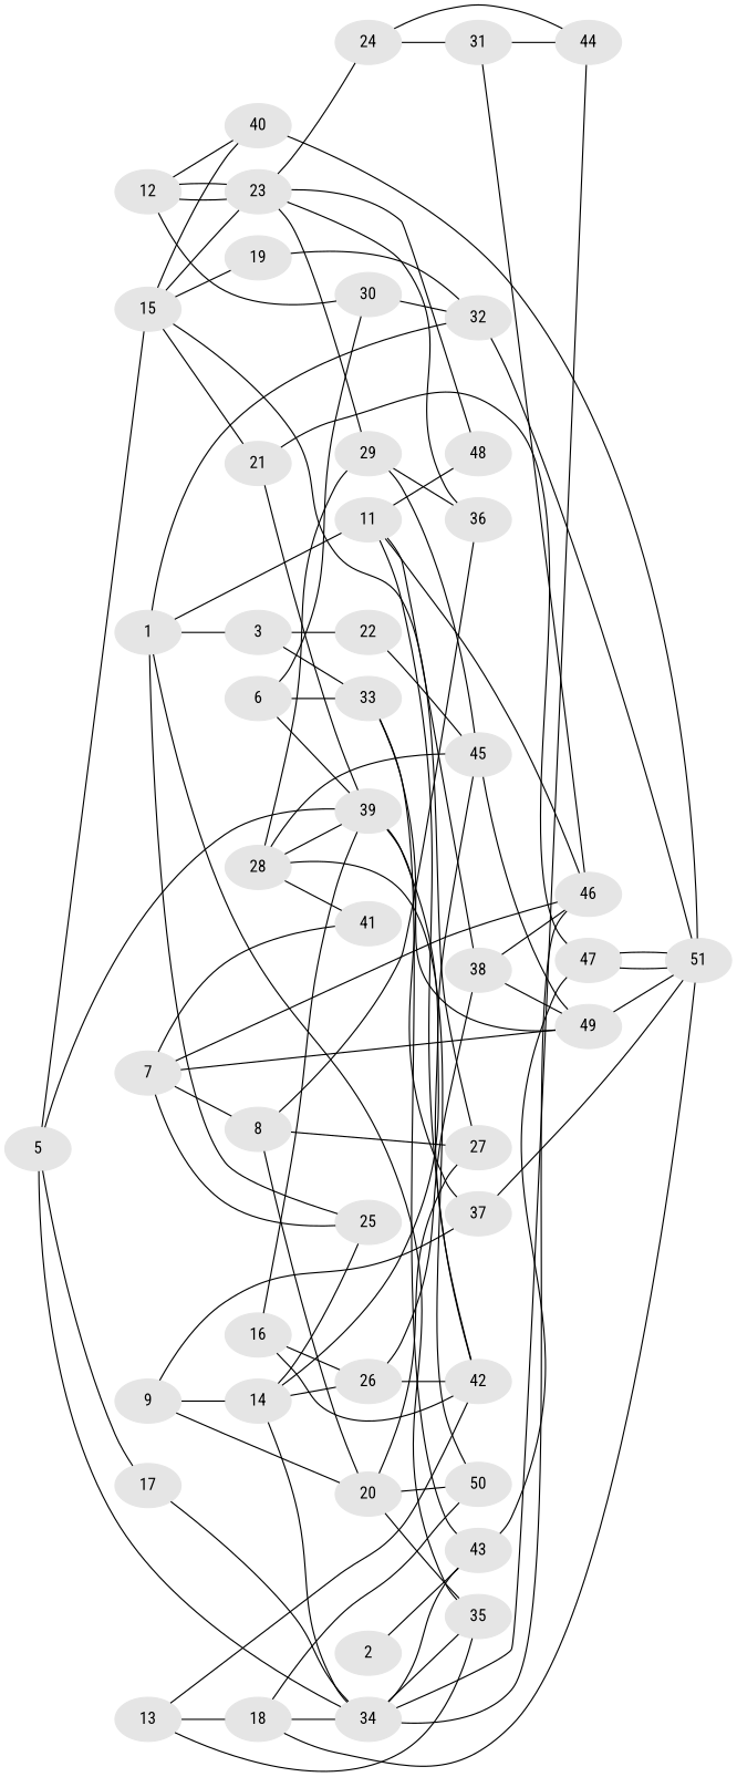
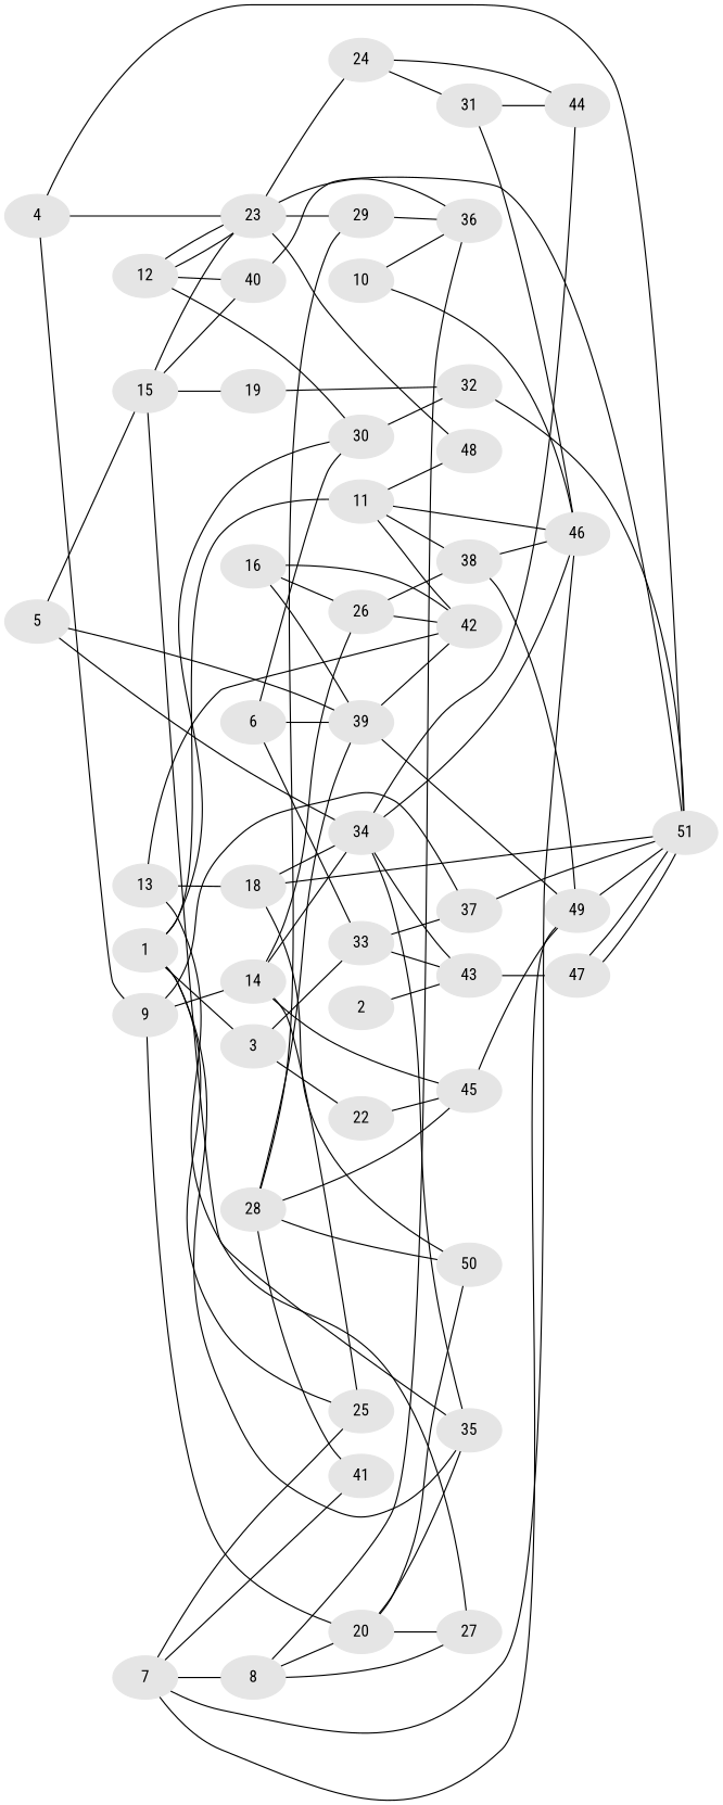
  graph {
    fontname="Roboto Condensed"
    rankdir=LR
    node [color=gray90 fontname="Roboto Condensed" style=filled]
    edge [fontname="Roboto Condensed"]
    1
    3
    11
    25
    32
    35
    22
    33
    46
    38
    42
    48
    51
    2
    43
+   10
    36
    47
    45
    37
+   4
    9
    23
    20
    14
    24
    29
    40
    5
    15
-   17
    34
    39
    27
    19
-   21
    44
    49
    6
    30
    7
    8
    41
    50
    26
    12
    13
    18
    16
    31
    28
    1 -- 3
    1 -- 11
    1 -- 25
-   1 -- 32
+   1 -- 30
    1 -- 35
    3 -- 22
    3 -- 33
    11 -- 46
    11 -- 38
    11 -- 42
    11 -- 48
    32 -- 51
    22 -- 45
    33 -- 43
    33 -- 37
    38 -- 46
    38 -- 49
    2 -- 43
    43 -- 47
+   10 -- 46
+   10 -- 36
    47 -- 51
    47 -- 51
    45 -- 49
    37 -- 51
+   4 -- 51
+   4 -- 9
+   4 -- 23
    9 -- 37
    9 -- 20
    9 -- 14
    23 -- 48
    23 -- 36
    23 -- 24
    23 -- 29
    20 -- 35
    20 -- 27
    20 -- 50
    14 -- 25
    14 -- 45
    14 -- 34
    14 -- 26
    24 -- 44
    24 -- 31
    29 -- 36
-   29 -- 45
    40 -- 51
    5 -- 15
-   5 -- 17
    5 -- 34
    5 -- 39
    15 -- 23
    15 -- 40
    15 -- 27
    15 -- 19
-   15 -- 21
-   17 -- 34
    34 -- 35
    34 -- 46
    34 -- 43
    34 -- 44
    39 -- 42
    39 -- 49
    19 -- 32
-   21 -- 47
-   21 -- 39
    49 -- 51
    6 -- 33
    6 -- 39
    6 -- 30
    30 -- 32
    7 -- 25
    7 -- 46
    7 -- 49
    7 -- 8
    7 -- 41
    8 -- 36
    8 -- 20
    8 -- 27
    26 -- 38
    26 -- 42
    12 -- 23
    12 -- 23
    12 -- 40
    12 -- 30
    13 -- 35
    13 -- 42
    13 -- 18
    18 -- 51
    18 -- 34
    18 -- 50
    16 -- 42
    16 -- 39
    16 -- 26
    31 -- 46
    31 -- 44
    28 -- 45
    28 -- 29
    28 -- 39
    28 -- 41
    28 -- 50
  }
